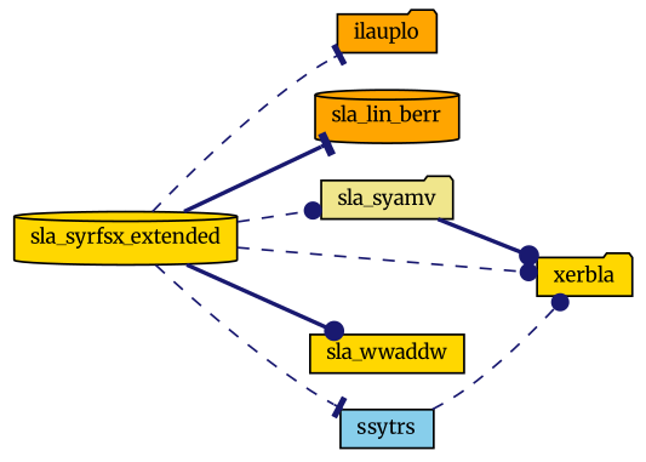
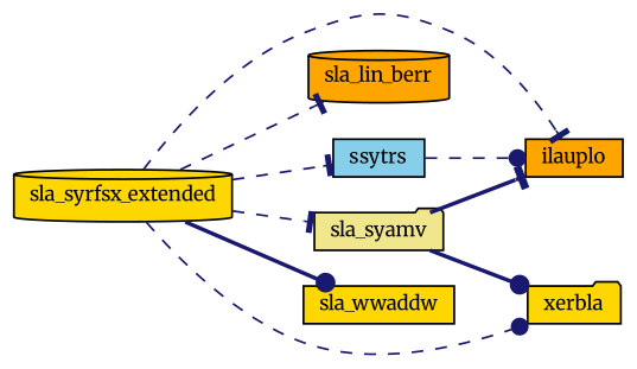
  digraph {
    fontname=Merriweather
    rankdir=LR
    node [color=black fillcolor=gold fontname=Merriweather fontsize=10 shape=box style=filled]
    edge [arrowhead=tee color=midnightblue fontname=Merriweather fontsize=10 labelfontname=Helvetica labelfontsize=10 style=dashed]
    n1 [fontcolor=black height=0.2 label=sla_syrfsx_extended shape=cylinder width=0.4]
-   n2 [fillcolor=orange height=0.2 label=ilauplo shape=folder width=0.4]
+   n2 [fillcolor=orange height=0.2 label=ilauplo width=0.4]
    n3 [fillcolor=orange height=0.2 label=sla_lin_berr shape=cylinder width=0.4]
    n4 [fillcolor=khaki height=0.2 label=sla_syamv shape=folder width=0.4]
    n5 [height=0.2 label=xerbla shape=folder width=0.4]
    n6 [height=0.2 label=sla_wwaddw width=0.4]
    n7 [fillcolor=skyblue height=0.2 label=ssytrs width=0.4]
    n1 -> n2
-   n1 -> n3 [style=bold]
-   n1 -> n4 [arrowhead=dot]
+   n1 -> n3
+   n1 -> n4
    n1 -> n5 [arrowhead=dot]
    n1 -> n6 [arrowhead=dot style=bold]
    n1 -> n7
+   n4 -> n2 [style=bold]
    n4 -> n5 [arrowhead=dot style=bold]
-   n7 -> n5 [arrowhead=dot]
+   n7 -> n2 [arrowhead=dot]
  }
